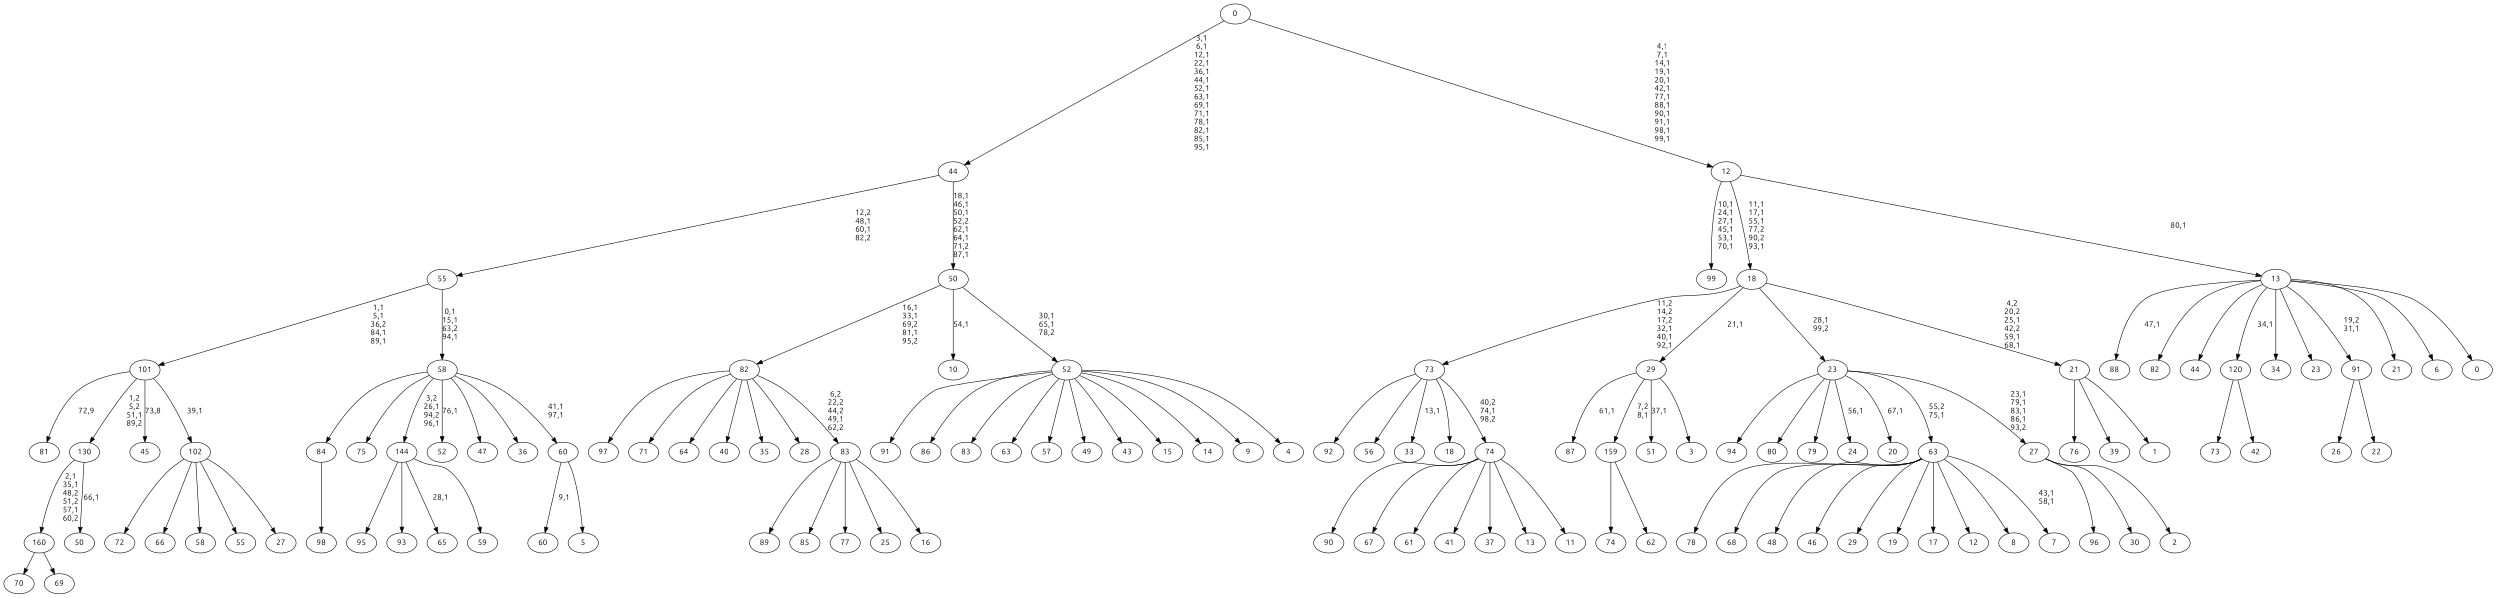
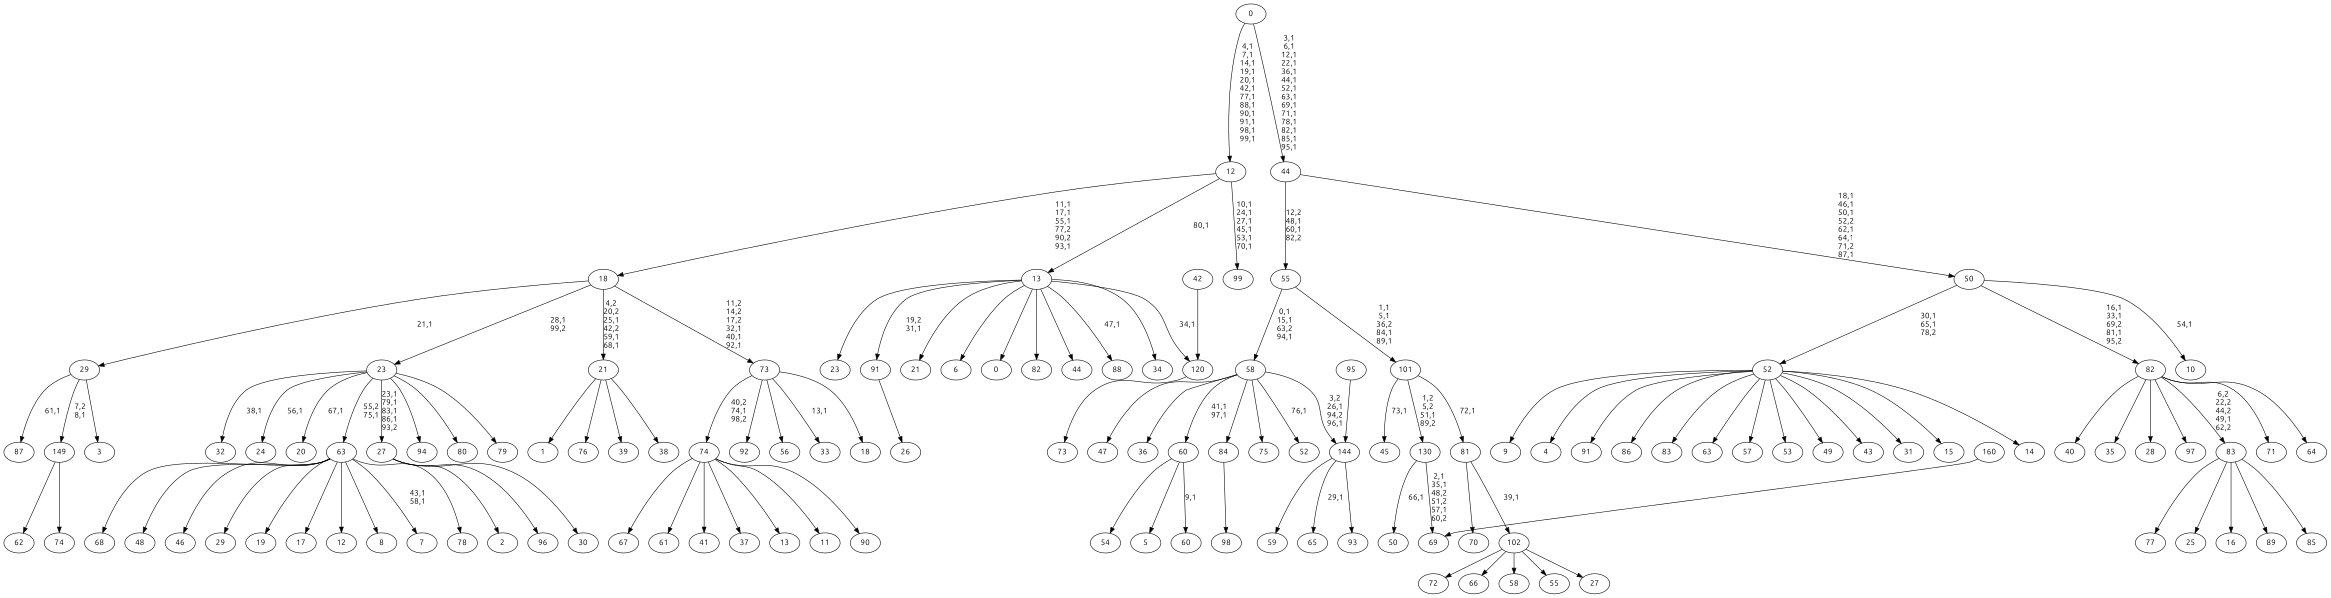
  digraph {
    fontname=Ubuntu
    node [fontname=Ubuntu]
    edge [fontname=Ubuntu]
    n1 [label=99]
    n2 [label=98]
    n3 [label=97]
    n4 [label=96]
    n5 [label=95]
    n6 [label=94]
    n7 [label=93]
    n8 [label=92]
    n9 [label=91]
    n10 [label=90]
    n11 [label=89]
    n12 [label=88]
    n13 [label=87]
    n14 [label=86]
    n15 [label=85]
    n16 [label=84]
    n17 [label=83]
    n18 [label=82]
    n19 [label=81]
    n20 [label=80]
    n21 [label=79]
    n22 [label=78]
    n23 [label=77]
    n24 [label=76]
    n25 [label=75]
    n26 [label=74]
    n27 [label=73]
    n28 [label=72]
    n29 [label=71]
    n30 [label=70]
    n31 [label=69]
    160
    n33 [label=68]
    n34 [label=67]
    n35 [label=66]
    n36 [label=65]
    n37 [label=64]
    n38 [label=63]
    n39 [label=62]
-   149 [label=159]
+   149
    n41 [label=61]
    n42 [label=60]
    n43 [label=59]
    144
    n45 [label=58]
    n46 [label=57]
    n47 [label=56]
    n48 [label=55]
+   n49 [label=54]
+   n50 [label=53]
    n51 [label=52]
-   n52 [label=51]
    n53 [label=50]
    130
    n55 [label=49]
    n56 [label=48]
    n57 [label=47]
    n58 [label=46]
    n59 [label=45]
    n60 [label=44]
    n61 [label=43]
    n62 [label=42]
    120
    n64 [label=41]
    n65 [label=40]
    n66 [label=39]
+   n67 [label=38]
    n68 [label=37]
    n69 [label=36]
    n70 [label=35]
    n71 [label=34]
    n72 [label=33]
+   n73 [label=32]
+   n74 [label=31]
    n75 [label=30]
    n76 [label=29]
    n77 [label=28]
    n78 [label=27]
    102
    101
    n81 [label=26]
    n82 [label=25]
    n83 [label=24]
    n84 [label=23]
-   n85 [label=22]
    91
    n87 [label=21]
    n88 [label=20]
    n89 [label=19]
    n90 [label=18]
    n91 [label=17]
    n92 [label=16]
    83
    82
    n95 [label=15]
    n96 [label=14]
    n97 [label=13]
    n98 [label=12]
    n99 [label=11]
    74
    73
    n102 [label=10]
    n103 [label=9]
    n104 [label=8]
    n105 [label=7]
    63
    n107 [label=6]
    n108 [label=5]
    60
    58
    55
    n112 [label=4]
    52
    50
    44
    n116 [label=3]
    29
    n118 [label=2]
    27
    23
    n121 [label=1]
    21
    18
    n124 [label=0]
    13
    12
    0
    n16 -> n2
-   160 -> n30
+   n19 -> n30
    160 -> n31
    149 -> n26
    149 -> n39
-   144 -> n5
+   n5 -> 144
    144 -> n7
-   144 -> n36 [label="28,1"]
+   144 -> n36 [label="29,1"]
    144 -> n43
-   130 -> 160 [label="2,1\n35,1\n48,2\n51,2\n57,1\n60,2"]
+   130 -> n31 [label="2,1\n35,1\n48,2\n51,2\n57,1\n60,2"]
    130 -> n53 [label="66,1"]
    120 -> n27
-   120 -> n62
+   n62 -> 120
    102 -> n28
    102 -> n35
    102 -> n45
    102 -> n48
    102 -> n78
-   101 -> n19 [label="72,9"]
+   101 -> n19 [label="72,1"]
    101 -> 130 [label="1,2\n5,2\n51,1\n89,2"]
-   101 -> n59 [label="73,8"]
-   101 -> 102 [label="39,1"]
+   101 -> n59 [label="73,1"]
+   n19 -> 102 [label="39,1"]
    91 -> n81
-   91 -> n85
    83 -> n11
    83 -> n15
    83 -> n23
    83 -> n82
    83 -> n92
    82 -> n3
    82 -> n29
    82 -> n37
    82 -> n65
    82 -> n70
    82 -> n77
    82 -> 83 [label="6,2\n22,2\n44,2\n49,1\n62,2"]
    74 -> n10
    74 -> n34
    74 -> n41
    74 -> n64
    74 -> n68
    74 -> n97
    74 -> n99
    73 -> n8
    73 -> n47
    73 -> n72 [label="13,1"]
    73 -> n90
    73 -> 74 [label="40,2\n74,1\n98,2"]
    63 -> n22
    63 -> n33
    63 -> n56
    63 -> n58
    63 -> n76
    63 -> n89
    63 -> n91
    63 -> n98
    63 -> n104
    63 -> n105 [label="43,1\n58,1"]
    60 -> n42 [label="9,1"]
+   60 -> n49
    60 -> n108
    58 -> n16
    58 -> n25
    58 -> 144 [label="3,2\n26,1\n94,2\n96,1"]
    58 -> n51 [label="76,1"]
    58 -> n57
    58 -> n69
    58 -> 60 [label="41,1\n97,1"]
    55 -> 101 [label="1,1\n5,1\n36,2\n84,1\n89,1"]
    55 -> 58 [label="0,1\n15,1\n63,2\n94,1"]
    52 -> n9
    52 -> n14
    52 -> n17
    52 -> n38
    52 -> n46
+   52 -> n50
    52 -> n55
    52 -> n61
+   52 -> n74
    52 -> n95
    52 -> n96
    52 -> n103
    52 -> n112
    50 -> 82 [label="16,1\n33,1\n69,2\n81,1\n95,2"]
    50 -> n102 [label="54,1"]
    50 -> 52 [label="30,1\n65,1\n78,2"]
    44 -> 55 [label="12,2\n48,1\n60,1\n82,2"]
    44 -> 50 [label="18,1\n46,1\n50,1\n52,2\n62,1\n64,1\n71,2\n87,1"]
    29 -> n13 [label="61,1"]
    29 -> 149 [label="7,2\n8,1"]
-   29 -> n52 [label="37,1"]
    29 -> n116
    27 -> n4
    27 -> n75
    27 -> n118
    23 -> n6
    23 -> n20
    23 -> n21
+   23 -> n73 [label="38,1"]
    23 -> n83 [label="56,1"]
    23 -> n88 [label="67,1"]
    23 -> 63 [label="55,2\n75,1"]
    23 -> 27 [label="23,1\n79,1\n83,1\n86,1\n93,2"]
    21 -> n24
    21 -> n66
+   21 -> n67
    21 -> n121
    18 -> 73 [label="11,2\n14,2\n17,2\n32,1\n40,1\n92,1"]
    18 -> 29 [label="21,1"]
    18 -> 23 [label="28,1\n99,2"]
    18 -> 21 [label="4,2\n20,2\n25,1\n42,2\n59,1\n68,1"]
    13 -> n12 [label="47,1"]
    13 -> n18
    13 -> n60
    13 -> 120 [label="34,1"]
    13 -> n71
    13 -> n84
    13 -> 91 [label="19,2\n31,1"]
    13 -> n87
    13 -> n107
    13 -> n124
    12 -> n1 [label="10,1\n24,1\n27,1\n45,1\n53,1\n70,1"]
    12 -> 18 [label="11,1\n17,1\n55,1\n77,2\n90,2\n93,1"]
    12 -> 13 [label="80,1"]
    0 -> 44 [label="3,1\n6,1\n12,1\n22,1\n36,1\n44,1\n52,1\n63,1\n69,1\n71,1\n78,1\n82,1\n85,1\n95,1"]
    0 -> 12 [label="4,1\n7,1\n14,1\n19,1\n20,1\n42,1\n77,1\n88,1\n90,1\n91,1\n98,1\n99,1"]
  }
